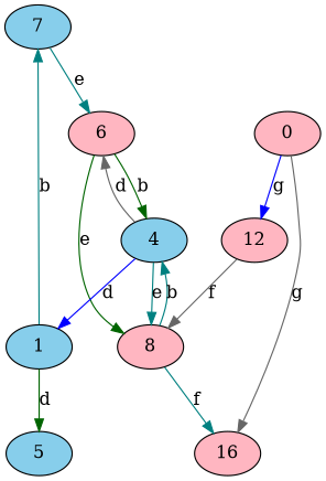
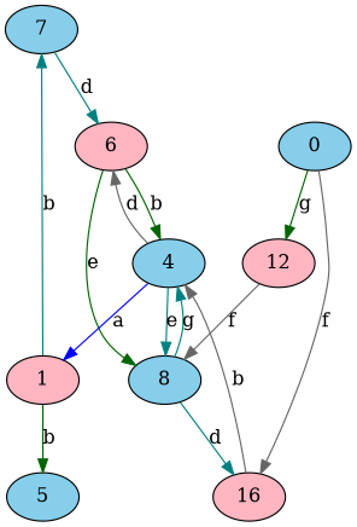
  strict digraph {
    node [fillcolor=lightpink style=filled]
    edge [color=teal]
    n1 [fillcolor=skyblue label=7]
-   1 [fillcolor=skyblue]
+   1
    5 [fillcolor=skyblue]
    6
    4 [fillcolor=skyblue]
-   8
+   8 [fillcolor=skyblue]
    n7 [label=16]
-   0
+   0 [fillcolor=skyblue]
    12
-   n1 -> 6 [label=e]
+   n1 -> 6 [label=d]
    1 -> n1 [label=b]
-   1 -> 5 [color=darkgreen label=d]
+   1 -> 5 [color=darkgreen label=b]
    6 -> 4 [color=darkgreen label=b]
    6 -> 8 [color=darkgreen label=e]
-   4 -> 1 [color=blue label=d]
+   4 -> 1 [color=blue label=a]
    4 -> 6 [color=gray40 label=d]
    4 -> 8 [label=e]
-   8 -> 4 [label=b]
-   8 -> n7 [label=f]
-   0 -> n7 [color=gray40 label=g]
-   0 -> 12 [color=blue label=g]
+   8 -> 4 [label=g]
+   8 -> n7 [label=d]
+   n7 -> 4 [color=gray40 label=b]
+   0 -> n7 [color=gray40 label=f]
+   0 -> 12 [color=darkgreen label=g]
    12 -> 8 [color=gray40 label=f]
  }
